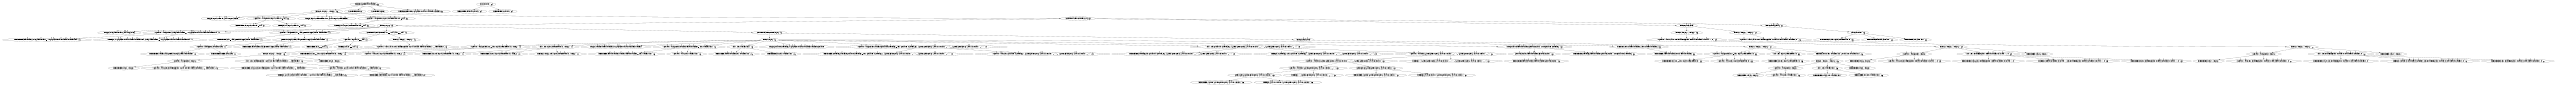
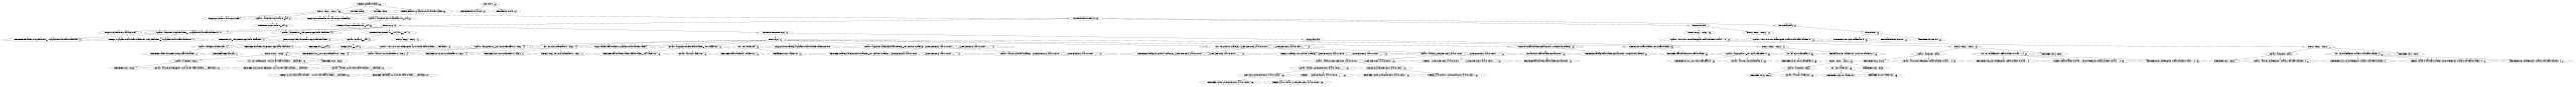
  digraph {
    n1 [label=<(METHOD,getDefaultManifest)<SUB>736</SUB>>]
    n2 [label=<(BLOCK,&lt;empty&gt;,&lt;empty&gt;)<SUB>736</SUB>>]
    n3 [label=<(MODIFIER,PUBLIC)>]
    n4 [label=<(MODIFIER,STATIC)>]
    n5 [label=<(METHOD_RETURN,org.apache.tools.ant.taskdefs.Manifest)<SUB>736</SUB>>]
    n6 [label=<(LOCAL,InputStream in: java.io.InputStream)>]
    n7 [label=<(&lt;operator&gt;.assignment,InputStream in = null)<SUB>737</SUB>>]
    n8 [label=<(LOCAL,InputStreamReader insr: java.io.InputStreamReader)>]
    n9 [label=<(&lt;operator&gt;.assignment,InputStreamReader insr = null)<SUB>738</SUB>>]
    n10 [label=<(CONTROL_STRUCTURE,try,try)<SUB>739</SUB>>]
    n11 [label=<(IDENTIFIER,in,InputStream in = null)<SUB>737</SUB>>]
-   n12 [label=<(LITERAL,null,InputStream in = null)<SUB>737</SUB>>]
    n13 [label=<(LITERAL,null,InputStreamReader insr = null)<SUB>738</SUB>>]
    n14 [label=<(BLOCK,try,try)<SUB>739</SUB>>]
    n15 [label=<(BLOCK,catch,catch)>]
    n16 [label=<(BLOCK,finally,finally)<SUB>762</SUB>>]
    n17 [label=<(LOCAL,String defManifest: java.lang.String)>]
    n18 [label=<(&lt;operator&gt;.assignment,String defManifest = &quot;/org/apache/tools/ant/defaultManifest.mf&quot;)<SUB>740</SUB>>]
    n19 [label=<(&lt;operator&gt;.assignment,in = this.getResourceAsStream(defManifest))<SUB>741</SUB>>]
    n20 [label=<(CONTROL_STRUCTURE,if (in == null),if (in == null))<SUB>742</SUB>>]
    n21 [label=<(CONTROL_STRUCTURE,try,try)<SUB>746</SUB>>]
    n22 [label=<(BLOCK,&lt;empty&gt;,&lt;empty&gt;)<SUB>758</SUB>>]
    n23 [label=<(BLOCK,&lt;empty&gt;,&lt;empty&gt;)<SUB>760</SUB>>]
    n24 [label=<(close,close(insr))<SUB>763</SUB>>]
    n25 [label=<(IDENTIFIER,defManifest,String defManifest = &quot;/org/apache/tools/ant/defaultManifest.mf&quot;)<SUB>740</SUB>>]
    n26 [label=<(LITERAL,&quot;/org/apache/tools/ant/defaultManifest.mf&quot;,String defManifest = &quot;/org/apache/tools/ant/defaultManifest.mf&quot;)<SUB>740</SUB>>]
    n27 [label=<(IDENTIFIER,in,in = this.getResourceAsStream(defManifest))<SUB>741</SUB>>]
    n28 [label=<(getResourceAsStream,this.getResourceAsStream(defManifest))<SUB>741</SUB>>]
    n29 [label=<(&lt;operator&gt;.equals,in == null)<SUB>742</SUB>>]
    n30 [label=<(BLOCK,&lt;empty&gt;,&lt;empty&gt;)<SUB>742</SUB>>]
    n31 [label=<(BLOCK,try,try)<SUB>746</SUB>>]
    n32 [label=<(BLOCK,catch,catch)>]
    n33 [label=<(&lt;operator&gt;.fieldAccess,Manifest.class)<SUB>741</SUB>>]
    n34 [label=<(IDENTIFIER,defManifest,this.getResourceAsStream(defManifest))<SUB>741</SUB>>]
    n35 [label=<(IDENTIFIER,Manifest,this.getResourceAsStream(defManifest))<SUB>741</SUB>>]
    n36 [label=<(FIELD_IDENTIFIER,class,class)<SUB>741</SUB>>]
    n37 [label=<(IDENTIFIER,in,in == null)<SUB>742</SUB>>]
    n38 [label=<(LITERAL,null,in == null)<SUB>742</SUB>>]
    n39 [label=<(&lt;operator&gt;.throw,throw new BuildException(&quot;Could not find default manifest: &quot; + defManifest);)<SUB>743</SUB>>]
    n40 [label=<(BLOCK,&lt;empty&gt;,&lt;empty&gt;)<SUB>743</SUB>>]
    n41 [label=<(&lt;operator&gt;.assignment,&lt;empty&gt;)>]
    n42 [label=<(&lt;init&gt;,new BuildException(&quot;Could not find default manifest: &quot; + defManifest))<SUB>743</SUB>>]
    n43 [label=<(IDENTIFIER,$obj20,&lt;empty&gt;)>]
    n44 [label=<(IDENTIFIER,$obj20,&lt;empty&gt;)>]
    n45 [label=<(&lt;operator&gt;.alloc,new BuildException(&quot;Could not find default manifest: &quot; + defManifest))<SUB>743</SUB>>]
    n46 [label=<(IDENTIFIER,$obj20,new BuildException(&quot;Could not find default manifest: &quot; + defManifest))>]
    n47 [label=<(&lt;operator&gt;.addition,&quot;Could not find default manifest: &quot; + defManifest)<SUB>743</SUB>>]
    n48 [label=<(LITERAL,&quot;Could not find default manifest: &quot;,&quot;Could not find default manifest: &quot; + defManifest)<SUB>743</SUB>>]
    n49 [label=<(IDENTIFIER,defManifest,&quot;Could not find default manifest: &quot; + defManifest)<SUB>744</SUB>>]
    n50 [label=<(&lt;operator&gt;.assignment,insr = new InputStreamReader(in, &quot;UTF-8&quot;))<SUB>747</SUB>>]
    n51 [label=<(&lt;init&gt;,new InputStreamReader(in, &quot;UTF-8&quot;))<SUB>747</SUB>>]
    n52 [label=<(LOCAL,Manifest defaultManifest: org.apache.tools.ant.taskdefs.Manifest)>]
    n53 [label=<(&lt;operator&gt;.assignment,Manifest defaultManifest = new Manifest(insr))<SUB>748</SUB>>]
    n54 [label=<(&lt;init&gt;,new Manifest(insr))<SUB>748</SUB>>]
    n55 [label=<(LOCAL,Attribute createdBy: org.apache.tools.ant.taskdefs.Manifest$Attribute)>]
    n56 [label=<(&lt;operator&gt;.assignment,Manifest$Attribute createdBy = new Attribute(&quot;Created-By&quot;, System.getProperty(&quot;java.vm.version&quot;) + &quot; (&quot; + System.getProperty(&quot;java.vm.vendor&quot;) + &quot;)&quot;))<SUB>749</SUB>>]
    n57 [label=<(&lt;init&gt;,new Attribute(&quot;Created-By&quot;, System.getProperty(&quot;java.vm.version&quot;) + &quot; (&quot; + System.getProperty(&quot;java.vm.vendor&quot;) + &quot;)&quot;))<SUB>749</SUB>>]
    n58 [label=<(storeAttribute,defaultManifest.getMainSection().storeAttribute(createdBy))<SUB>752</SUB>>]
    n59 [label=<(RETURN,return defaultManifest;,return defaultManifest;)<SUB>753</SUB>>]
    n60 [label=<(BLOCK,&lt;empty&gt;,&lt;empty&gt;)<SUB>754</SUB>>]
    n61 [label=<(IDENTIFIER,insr,insr = new InputStreamReader(in, &quot;UTF-8&quot;))<SUB>747</SUB>>]
    n62 [label=<(&lt;operator&gt;.alloc,new InputStreamReader(in, &quot;UTF-8&quot;))<SUB>747</SUB>>]
    n63 [label=<(IDENTIFIER,insr,new InputStreamReader(in, &quot;UTF-8&quot;))<SUB>747</SUB>>]
    n64 [label=<(IDENTIFIER,in,new InputStreamReader(in, &quot;UTF-8&quot;))<SUB>747</SUB>>]
    n65 [label=<(LITERAL,&quot;UTF-8&quot;,new InputStreamReader(in, &quot;UTF-8&quot;))<SUB>747</SUB>>]
    n66 [label=<(IDENTIFIER,defaultManifest,Manifest defaultManifest = new Manifest(insr))<SUB>748</SUB>>]
    n67 [label=<(&lt;operator&gt;.alloc,new Manifest(insr))<SUB>748</SUB>>]
    n68 [label=<(IDENTIFIER,defaultManifest,new Manifest(insr))<SUB>748</SUB>>]
    n69 [label=<(IDENTIFIER,insr,new Manifest(insr))<SUB>748</SUB>>]
    n70 [label=<(IDENTIFIER,createdBy,Manifest$Attribute createdBy = new Attribute(&quot;Created-By&quot;, System.getProperty(&quot;java.vm.version&quot;) + &quot; (&quot; + System.getProperty(&quot;java.vm.vendor&quot;) + &quot;)&quot;))<SUB>749</SUB>>]
    n71 [label=<(&lt;operator&gt;.alloc,new Attribute(&quot;Created-By&quot;, System.getProperty(&quot;java.vm.version&quot;) + &quot; (&quot; + System.getProperty(&quot;java.vm.vendor&quot;) + &quot;)&quot;))<SUB>749</SUB>>]
    n72 [label=<(IDENTIFIER,createdBy,new Attribute(&quot;Created-By&quot;, System.getProperty(&quot;java.vm.version&quot;) + &quot; (&quot; + System.getProperty(&quot;java.vm.vendor&quot;) + &quot;)&quot;))<SUB>749</SUB>>]
    n73 [label=<(LITERAL,&quot;Created-By&quot;,new Attribute(&quot;Created-By&quot;, System.getProperty(&quot;java.vm.version&quot;) + &quot; (&quot; + System.getProperty(&quot;java.vm.vendor&quot;) + &quot;)&quot;))<SUB>749</SUB>>]
    n74 [label=<(&lt;operator&gt;.addition,System.getProperty(&quot;java.vm.version&quot;) + &quot; (&quot; + System.getProperty(&quot;java.vm.vendor&quot;) + &quot;)&quot;)<SUB>750</SUB>>]
    n75 [label=<(getMainSection,defaultManifest.getMainSection())<SUB>752</SUB>>]
    n76 [label=<(IDENTIFIER,createdBy,defaultManifest.getMainSection().storeAttribute(createdBy))<SUB>752</SUB>>]
    n77 [label=<(IDENTIFIER,defaultManifest,return defaultManifest;)<SUB>753</SUB>>]
    n78 [label=<(&lt;operator&gt;.addition,System.getProperty(&quot;java.vm.version&quot;) + &quot; (&quot; + System.getProperty(&quot;java.vm.vendor&quot;))<SUB>750</SUB>>]
    n79 [label=<(LITERAL,&quot;)&quot;,System.getProperty(&quot;java.vm.version&quot;) + &quot; (&quot; + System.getProperty(&quot;java.vm.vendor&quot;) + &quot;)&quot;)<SUB>751</SUB>>]
    n80 [label=<(&lt;operator&gt;.addition,System.getProperty(&quot;java.vm.version&quot;) + &quot; (&quot;)<SUB>750</SUB>>]
    n81 [label=<(getProperty,System.getProperty(&quot;java.vm.vendor&quot;))<SUB>751</SUB>>]
    n82 [label=<(getProperty,System.getProperty(&quot;java.vm.version&quot;))<SUB>750</SUB>>]
    n83 [label=<(LITERAL,&quot; (&quot;,System.getProperty(&quot;java.vm.version&quot;) + &quot; (&quot;)<SUB>750</SUB>>]
    n84 [label=<(IDENTIFIER,System,System.getProperty(&quot;java.vm.vendor&quot;))<SUB>751</SUB>>]
    n85 [label=<(LITERAL,&quot;java.vm.vendor&quot;,System.getProperty(&quot;java.vm.vendor&quot;))<SUB>751</SUB>>]
    n86 [label=<(IDENTIFIER,System,System.getProperty(&quot;java.vm.version&quot;))<SUB>750</SUB>>]
    n87 [label=<(LITERAL,&quot;java.vm.version&quot;,System.getProperty(&quot;java.vm.version&quot;))<SUB>750</SUB>>]
    n88 [label=<(IDENTIFIER,defaultManifest,defaultManifest.getMainSection())<SUB>752</SUB>>]
    n89 [label=<(&lt;operator&gt;.assignment,insr = new InputStreamReader(in))<SUB>755</SUB>>]
    n90 [label=<(&lt;init&gt;,new InputStreamReader(in))<SUB>755</SUB>>]
    n91 [label=<(RETURN,return new Manifest(insr);,return new Manifest(insr);)<SUB>756</SUB>>]
    n92 [label=<(IDENTIFIER,insr,insr = new InputStreamReader(in))<SUB>755</SUB>>]
    n93 [label=<(&lt;operator&gt;.alloc,new InputStreamReader(in))<SUB>755</SUB>>]
    n94 [label=<(IDENTIFIER,insr,new InputStreamReader(in))<SUB>755</SUB>>]
    n95 [label=<(BLOCK,&lt;empty&gt;,&lt;empty&gt;)<SUB>756</SUB>>]
    n96 [label=<(IDENTIFIER,in,new InputStreamReader(in))<SUB>755</SUB>>]
    n97 [label=<(&lt;operator&gt;.assignment,&lt;empty&gt;)>]
    n98 [label=<(&lt;init&gt;,new Manifest(insr))<SUB>756</SUB>>]
    n99 [label=<(IDENTIFIER,$obj25,&lt;empty&gt;)>]
    n100 [label=<(IDENTIFIER,$obj25,&lt;empty&gt;)>]
    n101 [label=<(&lt;operator&gt;.alloc,new Manifest(insr))<SUB>756</SUB>>]
    n102 [label=<(IDENTIFIER,$obj25,new Manifest(insr))>]
    n103 [label=<(IDENTIFIER,insr,new Manifest(insr))<SUB>756</SUB>>]
    n104 [label=<(&lt;operator&gt;.throw,throw new BuildException(&quot;Default manifest is invalid !!&quot;, e);)<SUB>759</SUB>>]
    n105 [label=<(&lt;operator&gt;.throw,throw new BuildException(&quot;Unable to read default manifest&quot;, e);)<SUB>761</SUB>>]
    n106 [label=<(BLOCK,&lt;empty&gt;,&lt;empty&gt;)<SUB>759</SUB>>]
    n107 [label=<(&lt;operator&gt;.assignment,&lt;empty&gt;)>]
    n108 [label=<(&lt;init&gt;,new BuildException(&quot;Default manifest is invalid !!&quot;, e))<SUB>759</SUB>>]
    n109 [label=<(IDENTIFIER,$obj26,&lt;empty&gt;)>]
    n110 [label=<(IDENTIFIER,$obj26,&lt;empty&gt;)>]
    n111 [label=<(&lt;operator&gt;.alloc,new BuildException(&quot;Default manifest is invalid !!&quot;, e))<SUB>759</SUB>>]
    n112 [label=<(IDENTIFIER,$obj26,new BuildException(&quot;Default manifest is invalid !!&quot;, e))>]
    n113 [label=<(LITERAL,&quot;Default manifest is invalid !!&quot;,new BuildException(&quot;Default manifest is invalid !!&quot;, e))<SUB>759</SUB>>]
    n114 [label=<(IDENTIFIER,e,new BuildException(&quot;Default manifest is invalid !!&quot;, e))<SUB>759</SUB>>]
    n115 [label=<(BLOCK,&lt;empty&gt;,&lt;empty&gt;)<SUB>761</SUB>>]
    n116 [label=<(&lt;operator&gt;.assignment,&lt;empty&gt;)>]
    n117 [label=<(&lt;init&gt;,new BuildException(&quot;Unable to read default manifest&quot;, e))<SUB>761</SUB>>]
    n118 [label=<(IDENTIFIER,$obj27,&lt;empty&gt;)>]
    n119 [label=<(IDENTIFIER,$obj27,&lt;empty&gt;)>]
    n120 [label=<(&lt;operator&gt;.alloc,new BuildException(&quot;Unable to read default manifest&quot;, e))<SUB>761</SUB>>]
    n121 [label=<(IDENTIFIER,$obj27,new BuildException(&quot;Unable to read default manifest&quot;, e))>]
    n122 [label=<(LITERAL,&quot;Unable to read default manifest&quot;,new BuildException(&quot;Unable to read default manifest&quot;, e))<SUB>761</SUB>>]
    n123 [label=<(IDENTIFIER,e,new BuildException(&quot;Unable to read default manifest&quot;, e))<SUB>761</SUB>>]
    n124 [label=<(IDENTIFIER,FileUtils,close(insr))<SUB>763</SUB>>]
    n125 [label=<(IDENTIFIER,insr,close(insr))<SUB>763</SUB>>]
    n126 [label=<(close,close(in))<SUB>764</SUB>>]
    n127 [label=<(IDENTIFIER,FileUtils,close(in))<SUB>764</SUB>>]
    n128 [label=<(IDENTIFIER,in,close(in))<SUB>764</SUB>>]
    n1 -> n2
    n1 -> n3
    n1 -> n4
    n1 -> n5
    n2 -> n6
    n2 -> n7
    n2 -> n8
    n2 -> n9
    n2 -> n10
    n7 -> n11
-   n7 -> n12
    n9 -> n13
    n10 -> n14
    n10 -> n15
    n10 -> n16
    n14 -> n17
    n14 -> n18
    n14 -> n19
    n14 -> n20
    n14 -> n21
    n15 -> n22
    n15 -> n23
    n16 -> n24
    n18 -> n25
    n18 -> n26
    n19 -> n27
    n19 -> n28
    n20 -> n29
    n20 -> n30
    n21 -> n31
    n21 -> n32
    n22 -> n104
    n23 -> n105
    n24 -> n96
    n24 -> n124
    n24 -> n125
    n28 -> n33
    n28 -> n34
    n29 -> n37
    n29 -> n38
    n30 -> n39
    n31 -> n50
    n31 -> n51
    n31 -> n52
    n31 -> n53
    n31 -> n54
    n31 -> n55
    n31 -> n56
    n31 -> n57
    n31 -> n58
    n31 -> n59
    n32 -> n60
    n33 -> n35
    n33 -> n36
    n39 -> n40
    n40 -> n41
    n40 -> n42
    n40 -> n43
    n41 -> n44
    n41 -> n45
    n42 -> n46
    n42 -> n47
    n47 -> n48
    n47 -> n49
    n50 -> n61
    n50 -> n62
    n51 -> n63
    n51 -> n64
    n51 -> n65
    n53 -> n66
    n53 -> n67
    n54 -> n68
    n54 -> n69
    n56 -> n70
    n56 -> n71
    n57 -> n72
    n57 -> n73
    n57 -> n74
    n58 -> n75
    n58 -> n76
    n59 -> n77
    n60 -> n89
    n60 -> n90
    n60 -> n91
    n74 -> n78
    n74 -> n79
    n75 -> n88
    n78 -> n80
    n78 -> n81
    n80 -> n82
    n80 -> n83
    n81 -> n84
    n81 -> n85
    n82 -> n86
    n82 -> n87
    n89 -> n92
    n89 -> n93
    n90 -> n94
    n91 -> n95
    n95 -> n97
    n95 -> n98
    n95 -> n99
    n97 -> n100
    n97 -> n101
    n98 -> n102
    n98 -> n103
    n104 -> n106
    n105 -> n115
    n106 -> n107
    n106 -> n108
    n106 -> n109
    n107 -> n110
    n107 -> n111
    n108 -> n112
    n108 -> n113
    n108 -> n114
    n115 -> n116
    n115 -> n117
    n115 -> n118
    n116 -> n119
    n116 -> n120
    n117 -> n121
    n117 -> n122
    n117 -> n123
    n126 -> n127
    n126 -> n128
  }
